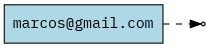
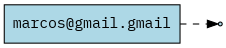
  digraph {
    rankdir=LR
    fontname="IBM Plex Mono"
    node [fillcolor=lightblue style=filled fontname="IBM Plex Mono"]
    nil [shape=point]
-   n2 [label="marcos@gmail.com" shape=record]
+   n2 [label="marcos@gmail.gmail" shape=record]
    n2 -> nil [style=dashed fontname="IBM Plex Mono"]
  }
